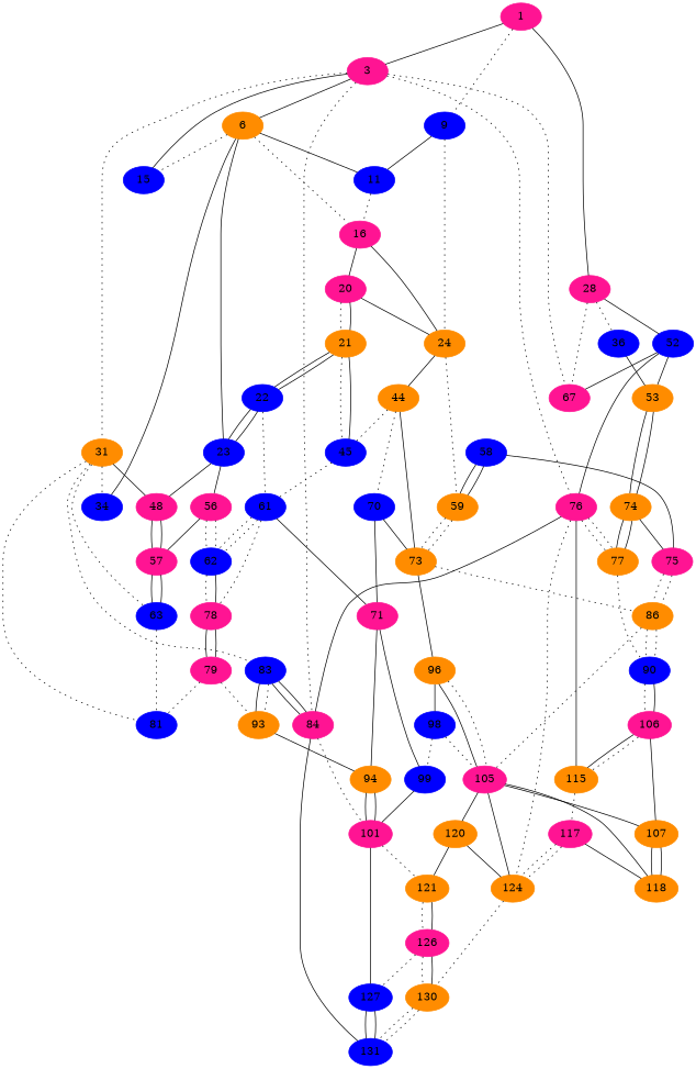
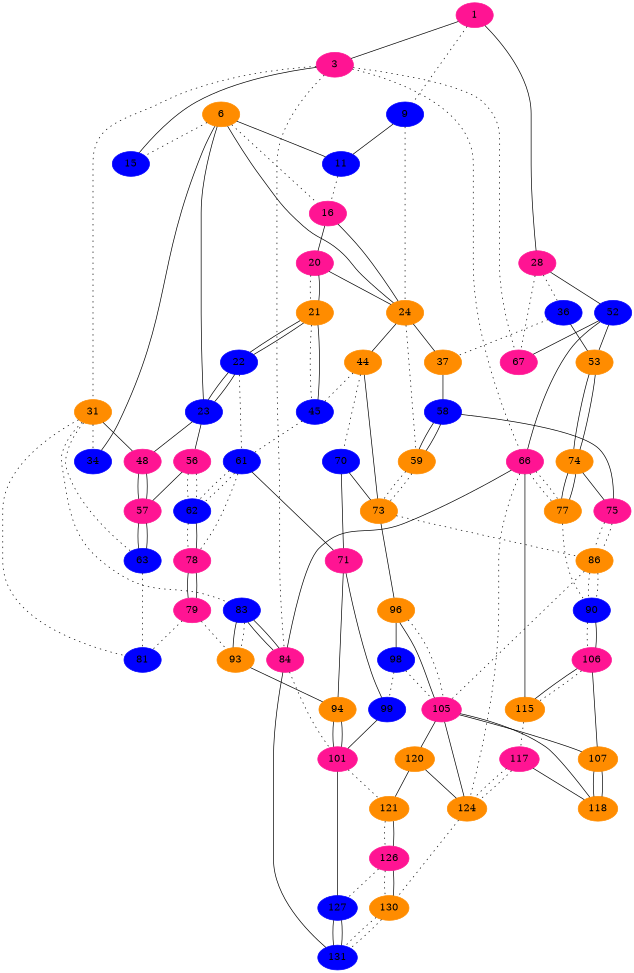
  graph {
    node [color=darkorange style=filled]
    edge [style=solid]
    1 [color=deeppink super="+8+2"]
    3 [color=deeppink super="+66+4"]
    9 [color=blue super="+10"]
    28 [color=deeppink super="+29"]
    6 [super="+12+7"]
    15 [color=blue]
    31 [super="+32+39"]
    67 [color=deeppink]
-   76 [color=deeppink super="+89"]
+   76 [color=deeppink super="+89" label=66]
    84 [color=deeppink super="+85"]
    11 [color=blue]
    24 [super="+25+27"]
    36 [color=blue super="+54"]
    52 [color=blue super="+68"]
    16 [color=deeppink super="+17"]
    23 [color=blue super="+41"]
    34 [color=blue super="+35"]
    48 [color=deeppink]
    63 [color=blue]
    81 [color=blue]
    83 [color=blue]
    77
    115 [super="+116"]
    124 [super="+125"]
    101 [color=deeppink super="+112"]
    131 [color=blue]
    20 [color=deeppink]
    56 [color=deeppink]
+   37 [super="+50"]
    44 [super="+69"]
    59
    21
    22 [color=blue]
    45 [color=blue]
    61 [color=blue super="+65"]
    62 [color=blue]
    71 [color=deeppink super="+91"]
    78 [color=deeppink]
    57 [color=deeppink]
    58 [color=blue super="+60"]
    70 [color=blue]
    73 [super="+88"]
    53
    93
    74
    75 [color=deeppink]
    86 [super="+87"]
    96 [super="+97"]
    94
    99 [color=blue super="+100"]
    79 [color=deeppink super="+80"]
    90 [color=blue]
    105 [color=deeppink super="+109"]
    98 [color=blue super="+103"]
    117 [color=deeppink]
    130
    106 [color=deeppink]
    121
    127 [color=blue]
    107 [super="+108"]
    118 [super="+122"]
    120
    126 [color=deeppink]
    1 -- 3
    1 -- 9 [style=dotted]
    1 -- 28 [weight=2]
-   3 -- 6
+   24 -- 6
    3 -- 15
    3 -- 31 [style=dotted]
    3 -- 67 [style=dotted]
    3 -- 76 [style=dotted weight=2]
    3 -- 84 [style=dotted]
    9 -- 11
    9 -- 24 [style=dotted weight=2]
    28 -- 67 [style=dotted]
    28 -- 36 [style=dotted]
    28 -- 52
    6 -- 15 [style=dotted]
    6 -- 11
    6 -- 16 [style=dotted]
    6 -- 23 [weight=2]
    6 -- 34
    31 -- 34 [style=dotted weight=3]
    31 -- 48
    31 -- 63 [style=dotted]
    31 -- 81 [style=dotted]
    31 -- 83 [style=dotted]
    76 -- 84
    76 -- 77 [style=dotted]
    76 -- 77 [style=dotted]
    76 -- 115 [weight=2]
    76 -- 124 [style=dotted]
    84 -- 101 [style=dotted]
    84 -- 131
    11 -- 16 [style=dotted]
+   24 -- 37 [weight=2]
    24 -- 44
    24 -- 59 [style=dotted]
+   36 -- 37 [style=dotted]
    36 -- 53
    52 -- 67
    52 -- 76
    52 -- 53
    16 -- 24
    16 -- 20
    23 -- 48
    23 -- 56
    48 -- 57
    48 -- 57
    63 -- 81 [style=dotted]
    83 -- 84
    83 -- 84
    83 -- 93
    83 -- 93 [style=dotted]
    77 -- 90 [style=dotted]
    115 -- 117 [style=dotted]
    124 -- 130 [style=dotted]
    101 -- 121 [style=dotted]
    101 -- 127
    20 -- 24
    20 -- 21 [style=dotted]
    20 -- 21
    56 -- 62 [style=dotted]
    56 -- 62 [style=dotted]
    56 -- 57
+   37 -- 58
    44 -- 45 [style=dotted]
    44 -- 70 [style=dotted]
    44 -- 73
    59 -- 73 [style=dotted]
    59 -- 73 [style=dotted]
    21 -- 22
    21 -- 22
    21 -- 45 [style=dotted]
    21 -- 45
    22 -- 23
    22 -- 23
    22 -- 61 [style=dotted]
    45 -- 61 [style=dotted]
    61 -- 62 [style=dotted]
    61 -- 62 [style=dotted]
    61 -- 71
    61 -- 78 [style=dotted]
    62 -- 78 [style=dotted]
    62 -- 78
    71 -- 94
    71 -- 99
    78 -- 79
    78 -- 79
    57 -- 63
    57 -- 63
    58 -- 59
    58 -- 59
    58 -- 75
    70 -- 71
    70 -- 73
    73 -- 86 [style=dotted]
    73 -- 96
    53 -- 74
    53 -- 74
    93 -- 94
    74 -- 77
    74 -- 77
    74 -- 75
    75 -- 86 [style=dotted]
    75 -- 86 [style=dotted]
    86 -- 90 [style=dotted]
    86 -- 90 [style=dotted]
    86 -- 105 [style=dotted]
    96 -- 105
    96 -- 105 [style=dotted]
    96 -- 98 [weight=2]
    94 -- 101
    94 -- 101
    99 -- 101
    79 -- 81 [style=dotted]
    79 -- 93 [style=dotted]
    90 -- 106 [style=dotted]
    90 -- 106
    105 -- 124
    105 -- 107
    105 -- 118
    105 -- 120
    98 -- 99 [style=dotted]
    98 -- 105 [style=dotted]
    117 -- 124 [style=dotted]
    117 -- 124 [style=dotted]
    117 -- 118
    130 -- 131 [style=dotted]
    130 -- 131 [style=dotted]
    106 -- 115
    106 -- 115 [style=dotted]
    106 -- 107
    121 -- 126 [style=dotted]
    121 -- 126
    127 -- 131
    127 -- 131
    107 -- 118 [weight=2]
    107 -- 118
    120 -- 124
    120 -- 121
    126 -- 130 [style=dotted]
    126 -- 130
    126 -- 127 [style=dotted]
  }
